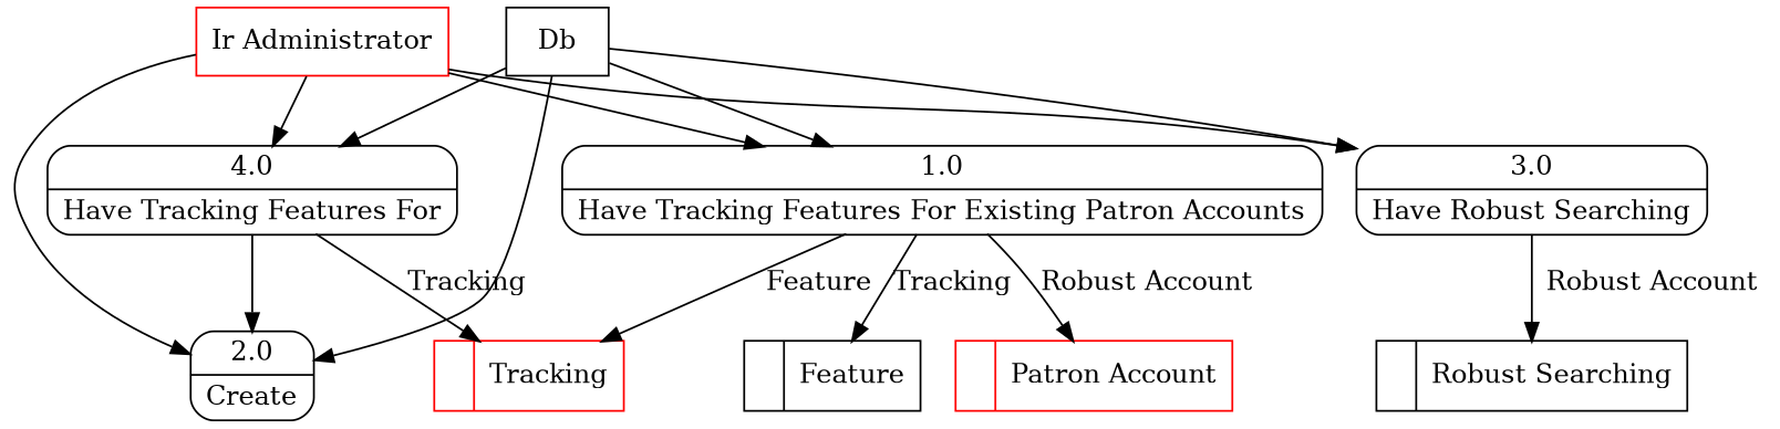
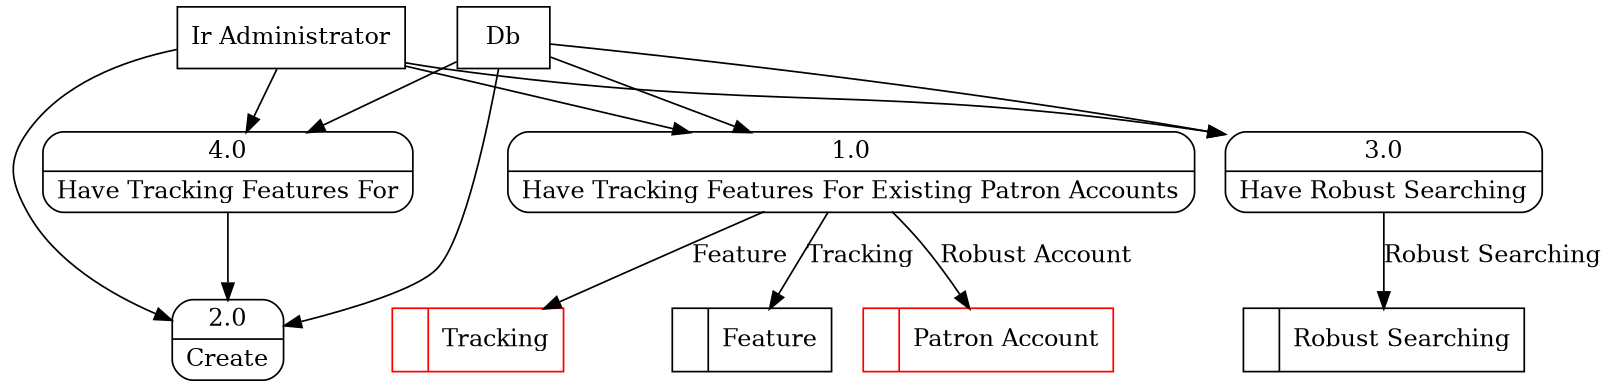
  digraph {
    node [shape=record]
    n1 [label="<f0>  |<f1> Feature "]
    n2 [color=red label="<f0>  |<f1> Tracking "]
    n3 [label="<f0>  |<f1> Robust Searching "]
    n4 [color=red label="<f0>  |<f1> Patron Account "]
    n5 [label=Db shape=box]
    n6 [label="{<f0> 1.0|<f1> Have Tracking Features For Existing Patron Accounts }" shape=Mrecord]
    n7 [label="{<f0> 2.0|<f1> Create }" shape=Mrecord]
    n8 [label="{<f0> 3.0|<f1> Have Robust Searching }" shape=Mrecord]
    n9 [label="{<f0> 4.0|<f1> Have Tracking Features For }" shape=Mrecord]
-   n10 [label="Ir Administrator" shape=box color=red]
+   n10 [label="Ir Administrator" shape=box]
    n5 -> n6
    n5 -> n7
    n5 -> n8
    n5 -> n9
    n6 -> n1 [label=Tracking]
    n6 -> n2 [label=Feature]
    n6 -> n4 [label="Robust Account"]
-   n8 -> n3 [label="Robust Account"]
-   n9 -> n2 [label=Tracking]
+   n8 -> n3 [label="Robust Searching"]
    n9 -> n7
    n10 -> n6
    n10 -> n7
    n10 -> n8
    n10 -> n9
  }
